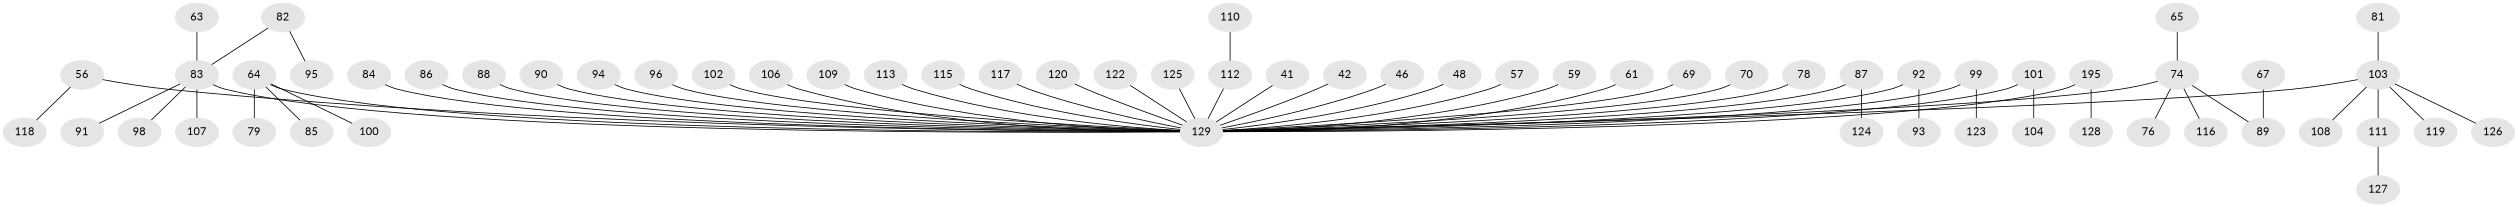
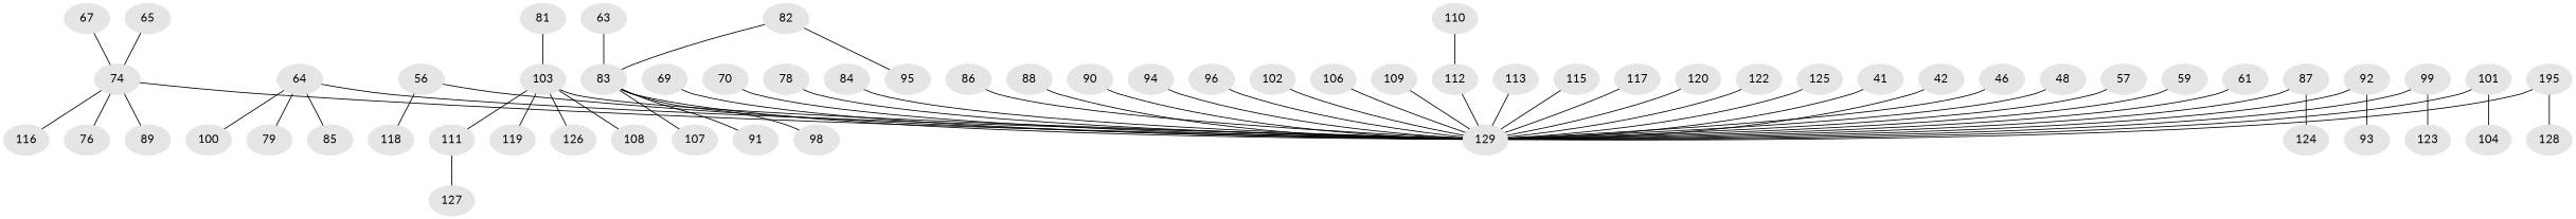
  graph {
    fontname=Lato
    node [color=gray90 fontname=Lato style=filled]
    edge [fontname=Lato]
    129 [super="+1+4+8+3+13+11+18+121+68+62+97+47+114+37+60+52+72+34"]
    41
    42
    46
    48
    56
    118
    57
    59
    61
    83 [super="+80+50+55"]
    91
    98
    107
    63
    64
    79
    85
    100
    74 [super="+66"]
    76
    89
    116
    65
    67
    69
    70
    78
    103 [super="+58+75+53+71"]
    108
    111
    119
    126
    81
    82
    95
    84
    86
    87
    124
    88
    90
    92
    93
    94
    96
    99
    123
    101
    104
    102
    127
    n53 [label=195]
    128
    106
    109
    112 [super="+77"]
    110
    113
    115
    117
    120
    122
    125
    41 -- 129
    42 -- 129
    46 -- 129
    48 -- 129
    56 -- 129
    56 -- 118
    57 -- 129
    59 -- 129
    61 -- 129
    83 -- 129
    83 -- 91
    83 -- 98
    83 -- 107
    63 -- 83
    64 -- 129
    64 -- 79
    64 -- 85
    64 -- 100
    74 -- 129
    74 -- 76
    74 -- 89
    74 -- 116
    65 -- 74
-   67 -- 89
+   67 -- 74
    69 -- 129
    70 -- 129
    78 -- 129
    103 -- 129
    103 -- 108
    103 -- 111
    103 -- 119
    103 -- 126
    111 -- 127
    81 -- 103
    82 -- 83
    82 -- 95
    84 -- 129
    86 -- 129
    87 -- 129
    87 -- 124
    88 -- 129
    90 -- 129
    92 -- 129
    92 -- 93
    94 -- 129
    96 -- 129
    99 -- 129
    99 -- 123
    101 -- 129
    101 -- 104
    102 -- 129
    n53 -- 129
    n53 -- 128
    106 -- 129
    109 -- 129
    112 -- 129
    110 -- 112
    113 -- 129
    115 -- 129
    117 -- 129
    120 -- 129
    122 -- 129
    125 -- 129
  }
